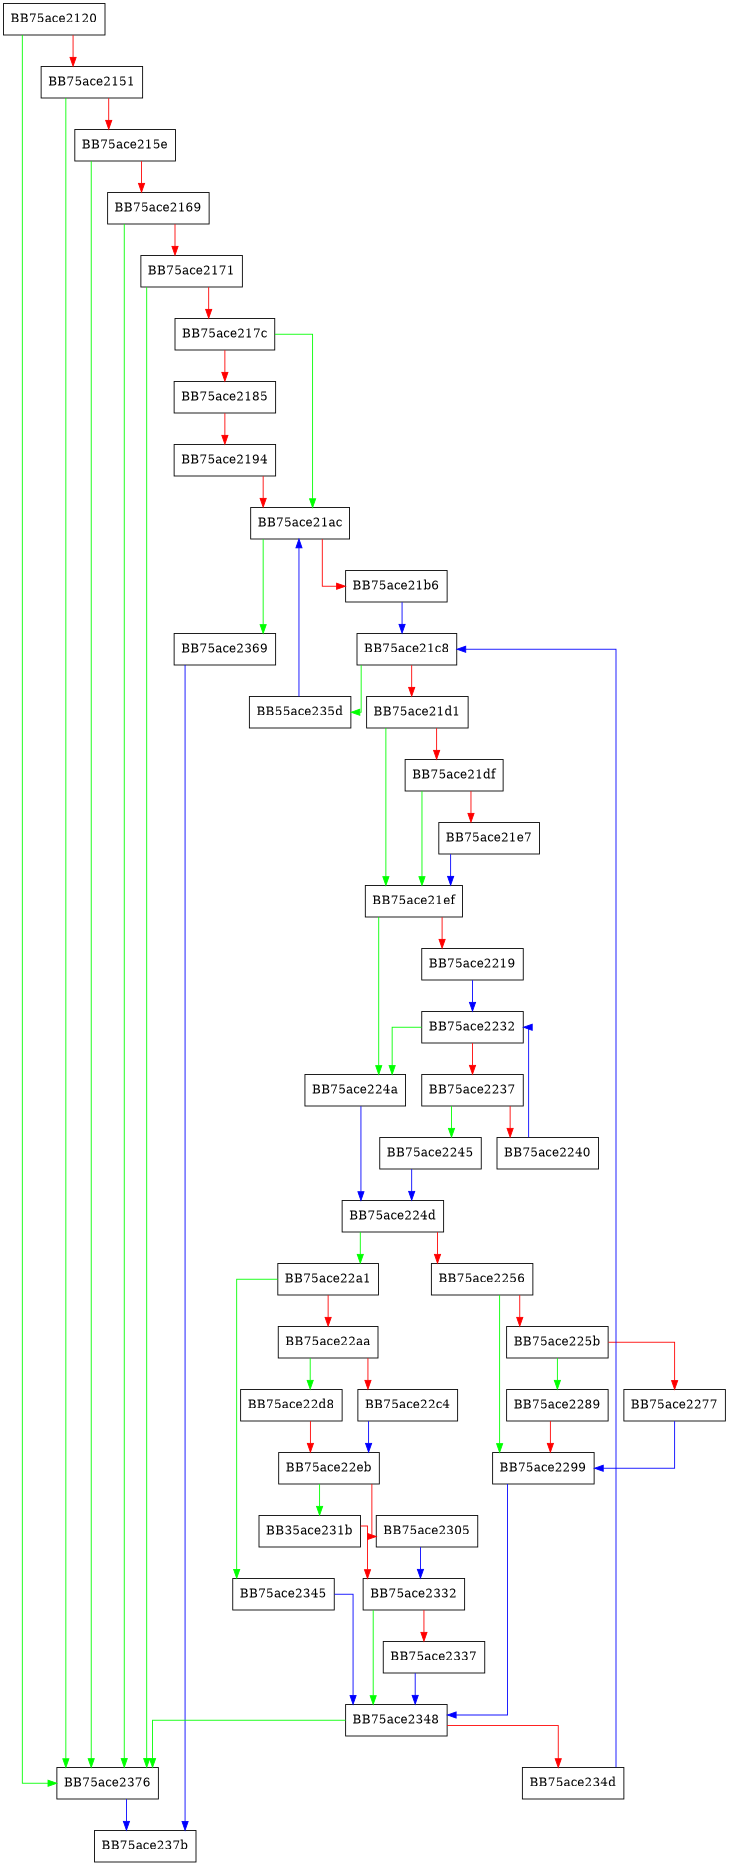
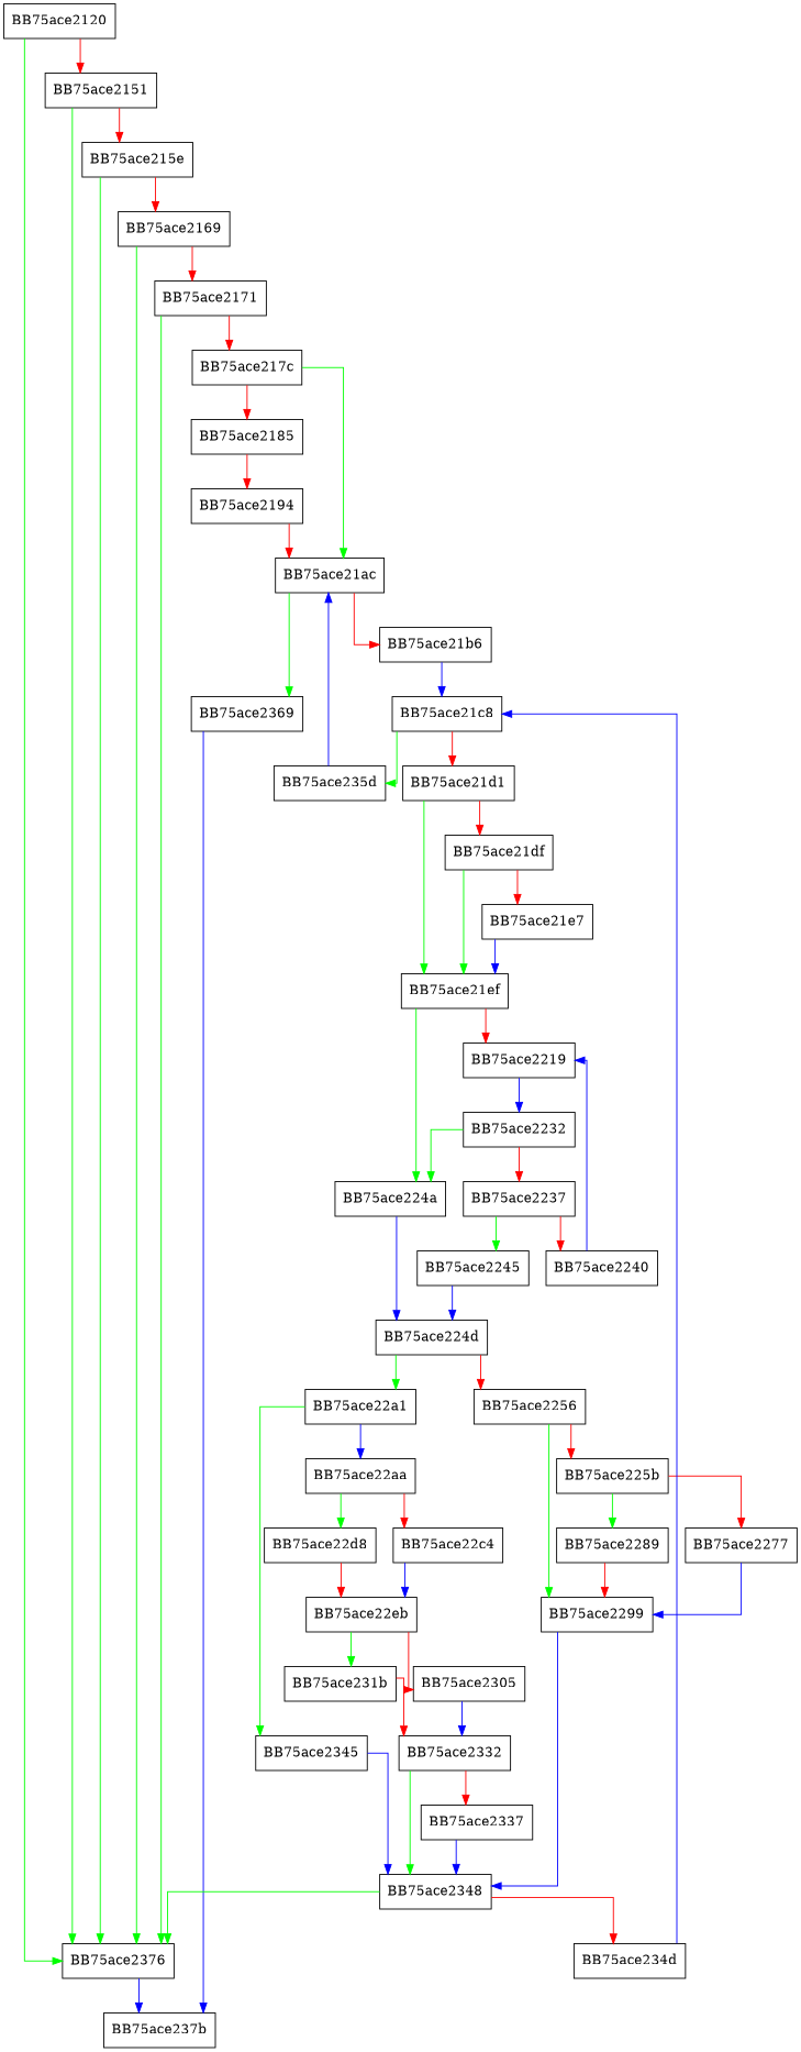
  digraph {
    splines=ortho
    node [shape=box]
    edge [color=red]
    BB75ace2120
    BB75ace2376
    BB75ace2151
    BB75ace237b
    BB75ace215e
    BB75ace2169
    BB75ace2171
    BB75ace217c
    BB75ace2185
    BB75ace21ac
    BB75ace2194
    BB75ace2369
    BB75ace21b6
    BB75ace21c8
-   BB75ace235d [label=BB55ace235d]
+   BB75ace235d
    BB75ace21d1
    BB75ace21ef
    BB75ace21df
    BB75ace224a
    BB75ace2219
    BB75ace21e7
    BB75ace224d
    BB75ace2232
    BB75ace22a1
    BB75ace2256
    BB75ace2237
    BB75ace2245
    BB75ace2240
    BB75ace2345
    BB75ace22aa
    BB75ace2299
    BB75ace225b
    BB75ace2348
    BB75ace22d8
    BB75ace22c4
    BB75ace2289
    BB75ace2277
    BB75ace234d
    BB75ace22eb
-   BB75ace231b [label=BB35ace231b]
+   BB75ace231b
    BB75ace2305
    BB75ace2332
    BB75ace2337
    BB75ace2120 -> BB75ace2376 [color=green]
    BB75ace2120 -> BB75ace2151
    BB75ace2376 -> BB75ace237b [color=blue]
    BB75ace2151 -> BB75ace2376 [color=green]
    BB75ace2151 -> BB75ace215e
    BB75ace215e -> BB75ace2376 [color=green]
    BB75ace215e -> BB75ace2169
    BB75ace2169 -> BB75ace2376 [color=green]
    BB75ace2169 -> BB75ace2171
    BB75ace2171 -> BB75ace2376 [color=green]
    BB75ace2171 -> BB75ace217c
    BB75ace217c -> BB75ace2185
    BB75ace217c -> BB75ace21ac [color=green]
    BB75ace2185 -> BB75ace2194
    BB75ace21ac -> BB75ace2369 [color=green]
    BB75ace21ac -> BB75ace21b6
    BB75ace2194 -> BB75ace21ac
    BB75ace2369 -> BB75ace237b [color=blue]
    BB75ace21b6 -> BB75ace21c8 [color=blue]
    BB75ace21c8 -> BB75ace235d [color=green]
    BB75ace21c8 -> BB75ace21d1
    BB75ace235d -> BB75ace21ac [color=blue]
    BB75ace21d1 -> BB75ace21ef [color=green]
    BB75ace21d1 -> BB75ace21df
    BB75ace21ef -> BB75ace224a [color=green]
    BB75ace21ef -> BB75ace2219
    BB75ace21df -> BB75ace21ef [color=green]
    BB75ace21df -> BB75ace21e7
    BB75ace224a -> BB75ace224d [color=blue]
    BB75ace2219 -> BB75ace2232 [color=blue]
    BB75ace21e7 -> BB75ace21ef [color=blue]
    BB75ace224d -> BB75ace22a1 [color=green]
    BB75ace224d -> BB75ace2256
    BB75ace2232 -> BB75ace224a [color=green]
    BB75ace2232 -> BB75ace2237
    BB75ace22a1 -> BB75ace2345 [color=green]
-   BB75ace22a1 -> BB75ace22aa
+   BB75ace22a1 -> BB75ace22aa [color=blue]
    BB75ace2256 -> BB75ace2299 [color=green]
    BB75ace2256 -> BB75ace225b
    BB75ace2237 -> BB75ace2245 [color=green]
    BB75ace2237 -> BB75ace2240
    BB75ace2245 -> BB75ace224d [color=blue]
-   BB75ace2240 -> BB75ace2232 [color=blue]
+   BB75ace2240 -> BB75ace2219 [color=blue]
    BB75ace2345 -> BB75ace2348 [color=blue]
    BB75ace22aa -> BB75ace22d8 [color=green]
    BB75ace22aa -> BB75ace22c4
    BB75ace2299 -> BB75ace2348 [color=blue]
    BB75ace225b -> BB75ace2289 [color=green]
    BB75ace225b -> BB75ace2277
    BB75ace2348 -> BB75ace2376 [color=green]
    BB75ace2348 -> BB75ace234d
    BB75ace22d8 -> BB75ace22eb
    BB75ace22c4 -> BB75ace22eb [color=blue]
    BB75ace2289 -> BB75ace2299
    BB75ace2277 -> BB75ace2299 [color=blue]
    BB75ace234d -> BB75ace21c8 [color=blue]
    BB75ace22eb -> BB75ace231b [color=green]
    BB75ace22eb -> BB75ace2305
    BB75ace231b -> BB75ace2332
    BB75ace2305 -> BB75ace2332 [color=blue]
    BB75ace2332 -> BB75ace2348 [color=green]
    BB75ace2332 -> BB75ace2337
    BB75ace2337 -> BB75ace2348 [color=blue]
  }
